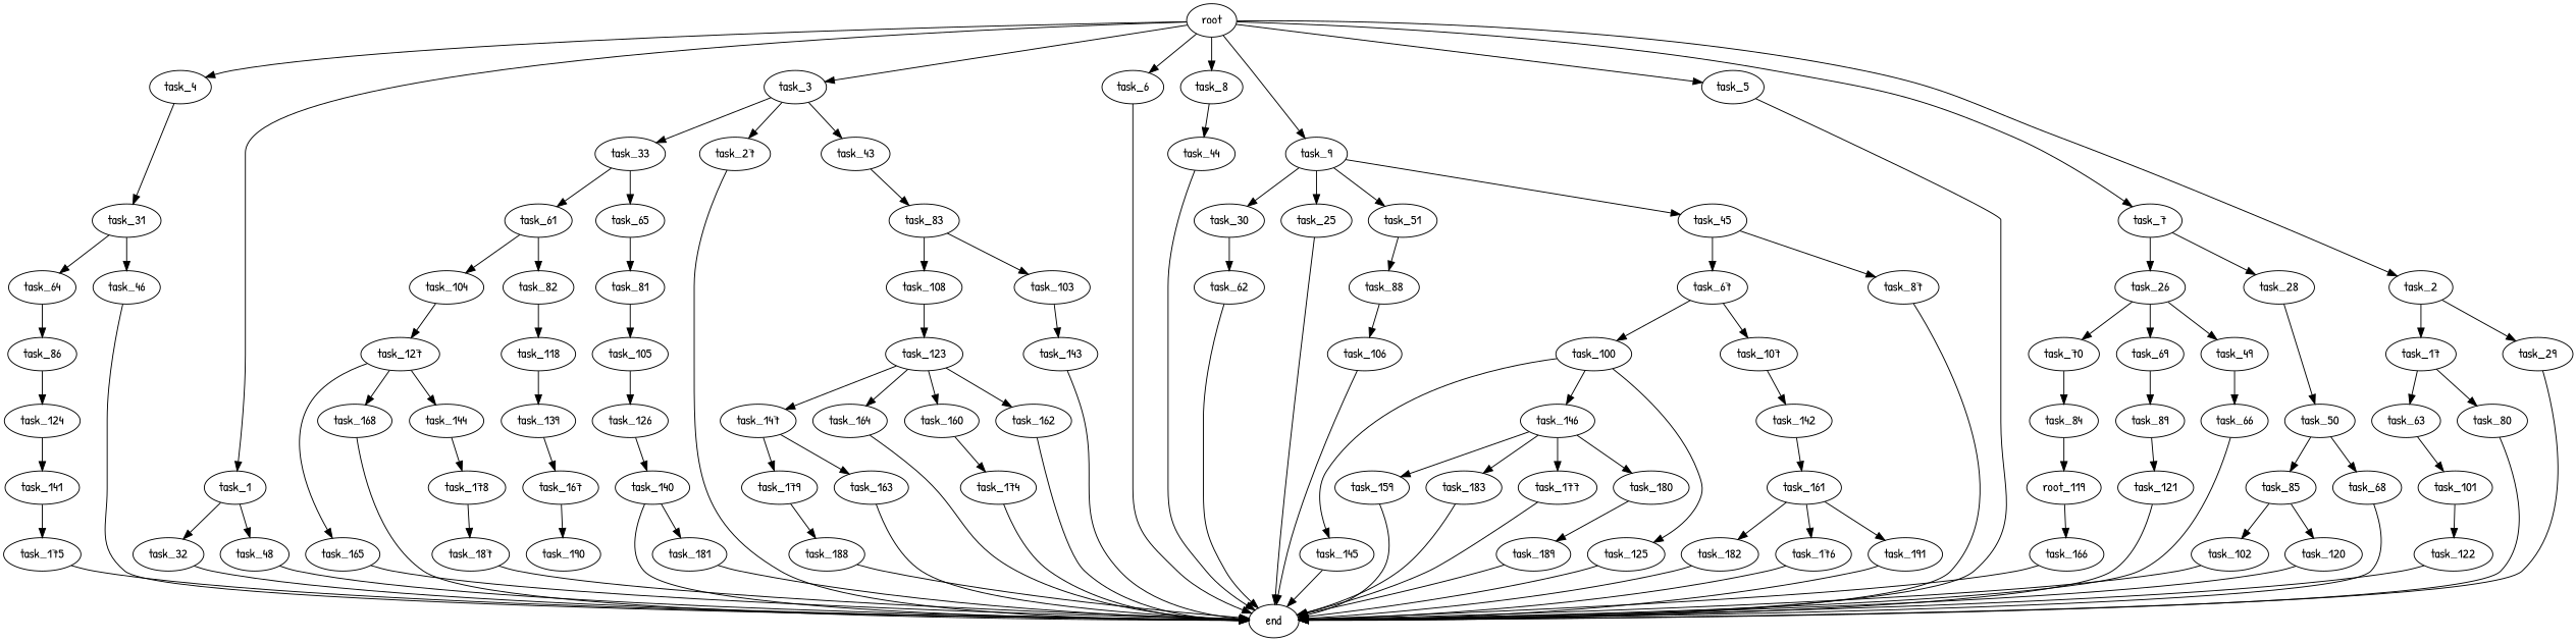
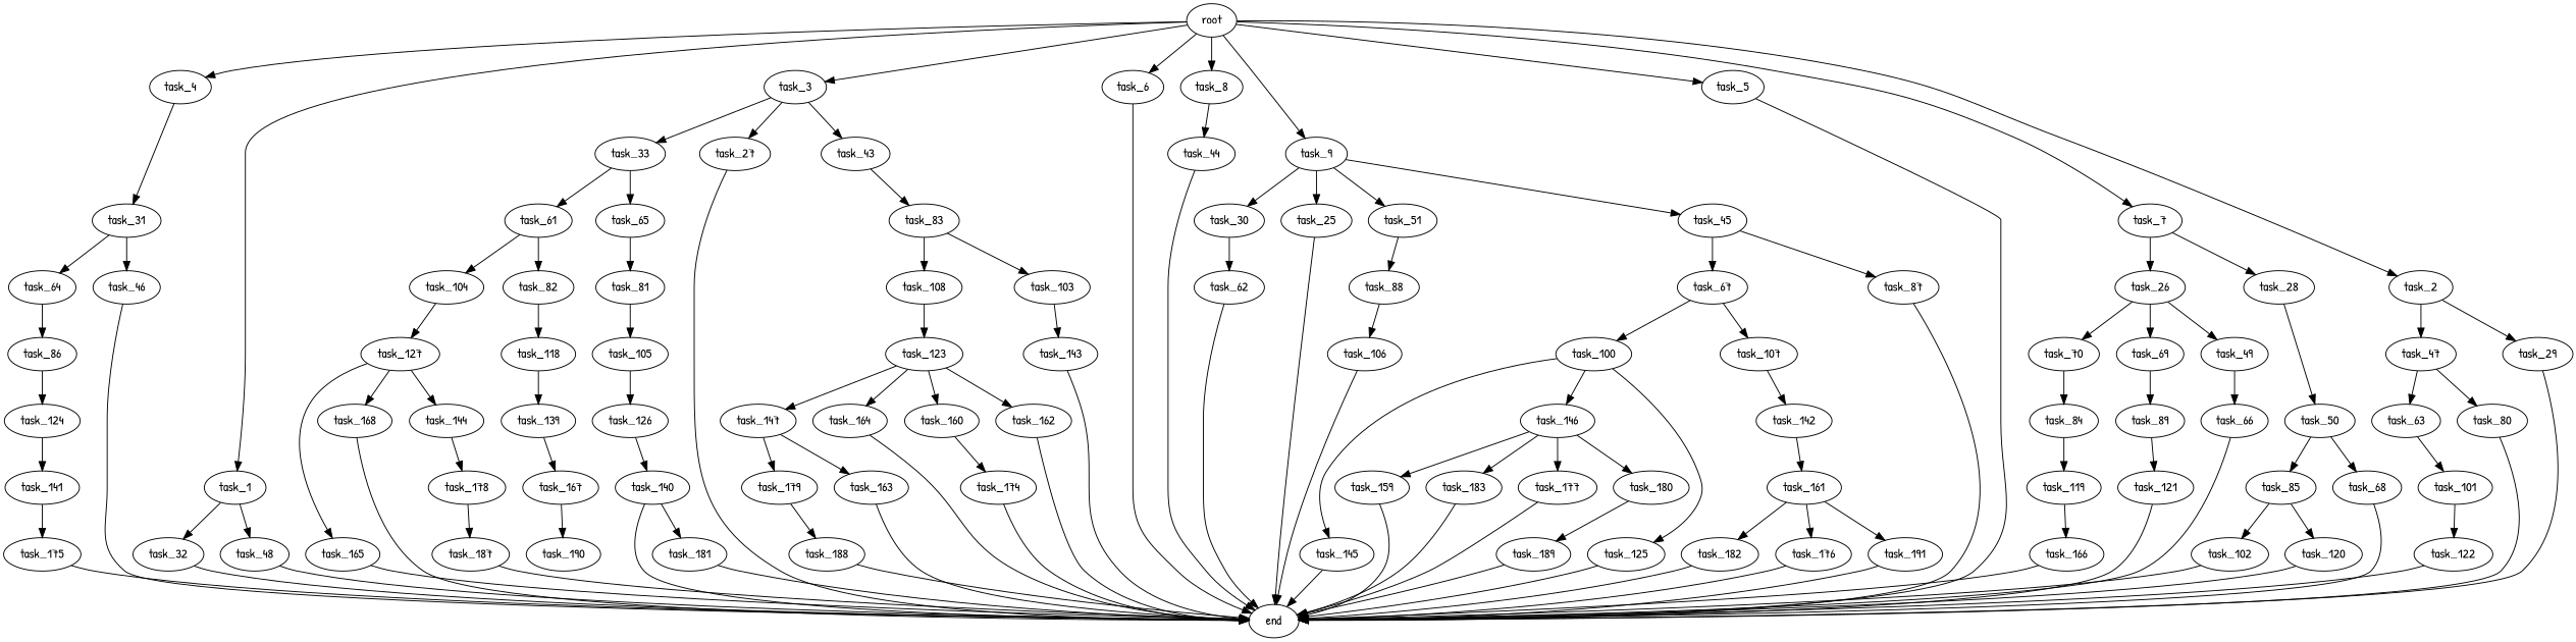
  digraph {
    fontname="Patrick Hand"
    node [fontname="Patrick Hand"]
    edge [fontname="Patrick Hand"]
    task_100
    task_145
    task_146
    task_125
    end
    task_159
    task_183
    task_177
    task_180
    task_31
    task_64
    task_46
    task_86
    task_33
    task_61
    task_65
    task_104
    task_82
    task_81
    task_147
    task_179
    task_163
    task_188
-   task_47 [label=task_17]
+   task_47
    task_63
    task_80
    task_101
    task_62
    task_167
    task_190
    task_106
    task_122
    task_102
    task_4
    task_165
    task_32
    task_123
    task_164
    task_160
    task_162
    task_174
    task_30
    task_27
    task_127
    task_168
    task_144
    task_143
    task_70
    task_84
-   task_119 [label=root_119]
+   task_119
    task_1
    task_48
    task_66
    task_118
    task_3
    task_43
    task_83
    task_6
    task_161
    task_182
    task_176
    task_191
    task_166
    task_85
    task_120
    task_26
    task_69
    task_49
    task_89
    task_8
    task_44
    task_141
    task_175
    task_25
    task_51
    task_88
    task_189
    task_9
    task_45
    task_67
    task_87
    task_68
    task_107
    task_142
    task_29
    task_139
    task_124
    task_140
    task_181
    task_108
    task_121
    task_103
    task_5
    task_187
    task_126
    task_7
    task_28
    task_50
    task_105
    root
    task_2
    task_178
    task_100 -> task_145
    task_100 -> task_146
    task_100 -> task_125
    task_145 -> end
    task_146 -> task_159
    task_146 -> task_183
    task_146 -> task_177
    task_146 -> task_180
    task_125 -> end
    task_159 -> end
    task_183 -> end
    task_177 -> end
    task_180 -> task_189
    task_31 -> task_64
    task_31 -> task_46
    task_64 -> task_86
    task_46 -> end
    task_86 -> task_124
    task_33 -> task_61
    task_33 -> task_65
    task_61 -> task_104
    task_61 -> task_82
    task_65 -> task_81
    task_104 -> task_127
    task_82 -> task_118
    task_81 -> task_105
    task_147 -> task_179
    task_147 -> task_163
    task_179 -> task_188
    task_163 -> end
    task_188 -> end
    task_47 -> task_63
    task_47 -> task_80
    task_63 -> task_101
    task_80 -> end
    task_101 -> task_122
    task_62 -> end
    task_167 -> task_190
    task_106 -> end
    task_122 -> end
    task_102 -> end
    task_4 -> task_31
    task_165 -> end
    task_32 -> end
    task_123 -> task_147
    task_123 -> task_164
    task_123 -> task_160
    task_123 -> task_162
    task_164 -> end
    task_160 -> task_174
    task_162 -> end
    task_174 -> end
    task_30 -> task_62
    task_27 -> end
    task_127 -> task_165
    task_127 -> task_168
    task_127 -> task_144
    task_168 -> end
    task_144 -> task_178
    task_143 -> end
    task_70 -> task_84
    task_84 -> task_119
    task_119 -> task_166
    task_1 -> task_32
    task_1 -> task_48
    task_48 -> end
    task_66 -> end
    task_118 -> task_139
    task_3 -> task_33
    task_3 -> task_27
    task_3 -> task_43
    task_43 -> task_83
    task_83 -> task_108
    task_83 -> task_103
    task_6 -> end
    task_161 -> task_182
    task_161 -> task_176
    task_161 -> task_191
    task_182 -> end
    task_176 -> end
    task_191 -> end
    task_166 -> end
    task_85 -> task_102
    task_85 -> task_120
    task_120 -> end
    task_26 -> task_70
    task_26 -> task_69
    task_26 -> task_49
    task_69 -> task_89
    task_49 -> task_66
    task_89 -> task_121
    task_8 -> task_44
    task_44 -> end
    task_141 -> task_175
    task_175 -> end
    task_25 -> end
    task_51 -> task_88
    task_88 -> task_106
    task_189 -> end
    task_9 -> task_30
    task_9 -> task_25
    task_9 -> task_51
    task_9 -> task_45
    task_45 -> task_67
    task_45 -> task_87
    task_67 -> task_100
    task_67 -> task_107
    task_87 -> end
    task_68 -> end
    task_107 -> task_142
    task_142 -> task_161
    task_29 -> end
    task_139 -> task_167
    task_124 -> task_141
    task_140 -> end
    task_140 -> task_181
    task_181 -> end
    task_108 -> task_123
    task_121 -> end
    task_103 -> task_143
    task_5 -> end
    task_187 -> end
    task_126 -> task_140
    task_7 -> task_26
    task_7 -> task_28
    task_28 -> task_50
    task_50 -> task_85
    task_50 -> task_68
    task_105 -> task_126
    root -> task_4
    root -> task_1
    root -> task_3
    root -> task_6
    root -> task_8
    root -> task_9
    root -> task_5
    root -> task_7
    root -> task_2
    task_2 -> task_47
    task_2 -> task_29
    task_178 -> task_187
  }
